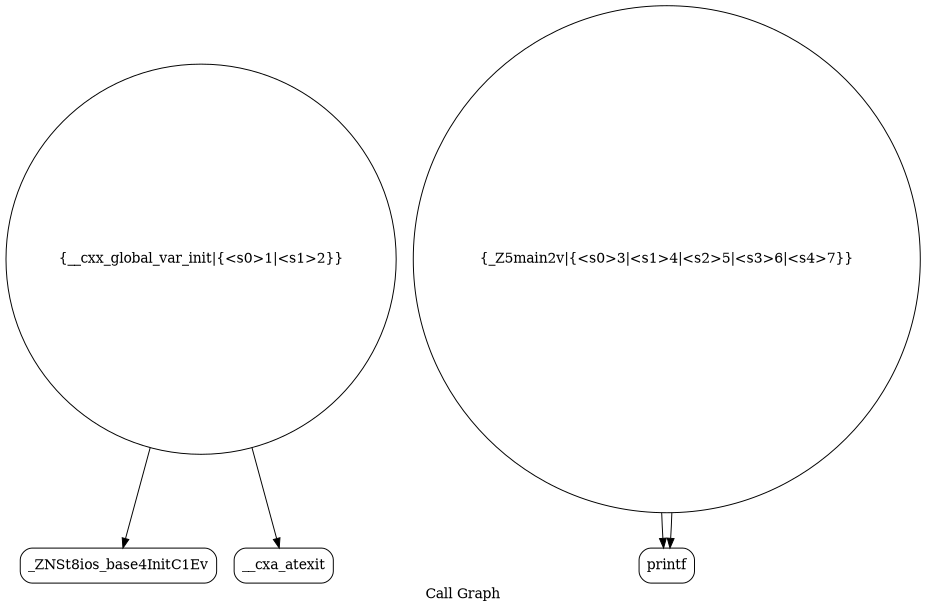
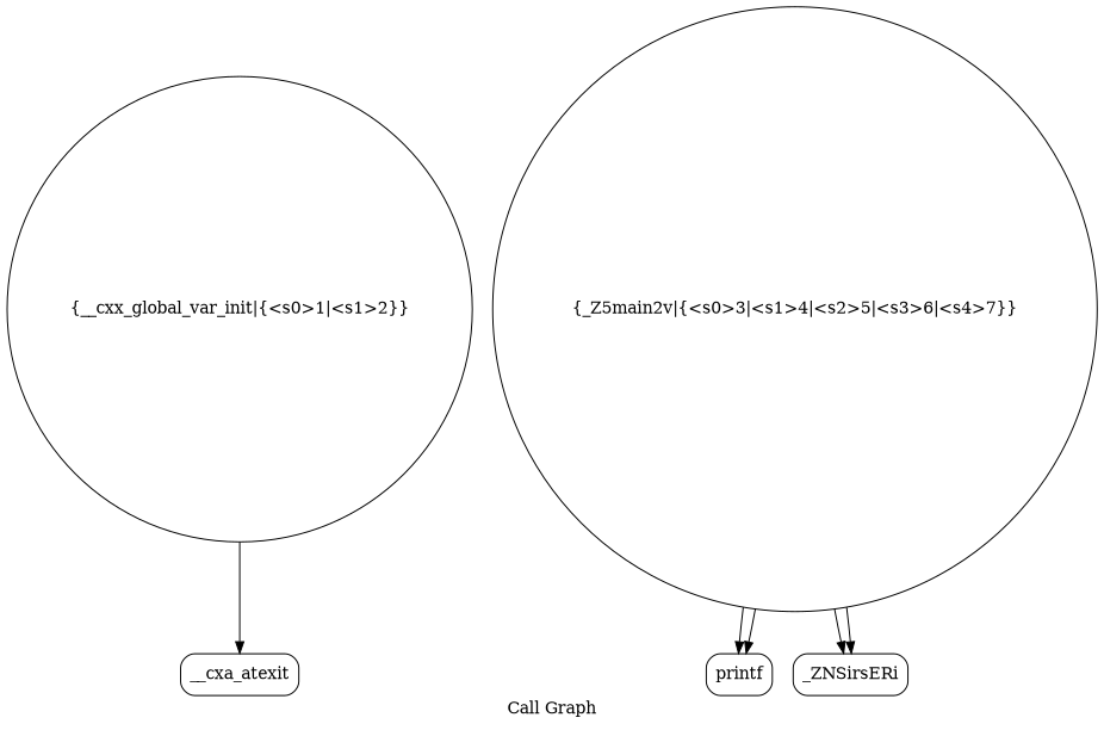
  digraph {
    label="Call Graph"
    node [shape=Mrecord]
    edge [color=black tailport=s0]
    n1 [label="{__cxx_global_var_init|{<s0>1|<s1>2}}" shape=circle]
-   n2 [label="{_ZNSt8ios_base4InitC1Ev}"]
    n3 [label="{__cxa_atexit}"]
    n4 [label="{printf}"]
+   n5 [label="{_ZNSirsERi}"]
    n6 [label="{_Z5main2v|{<s0>3|<s1>4|<s2>5|<s3>6|<s4>7}}" shape=circle]
-   n1 -> n2
    n1 -> n3 [tailport=s1]
    n6 -> n4 [tailport=s3]
    n6 -> n4 [tailport=s4]
+   n6 -> n5
+   n6 -> n5 [tailport=s1]
  }
